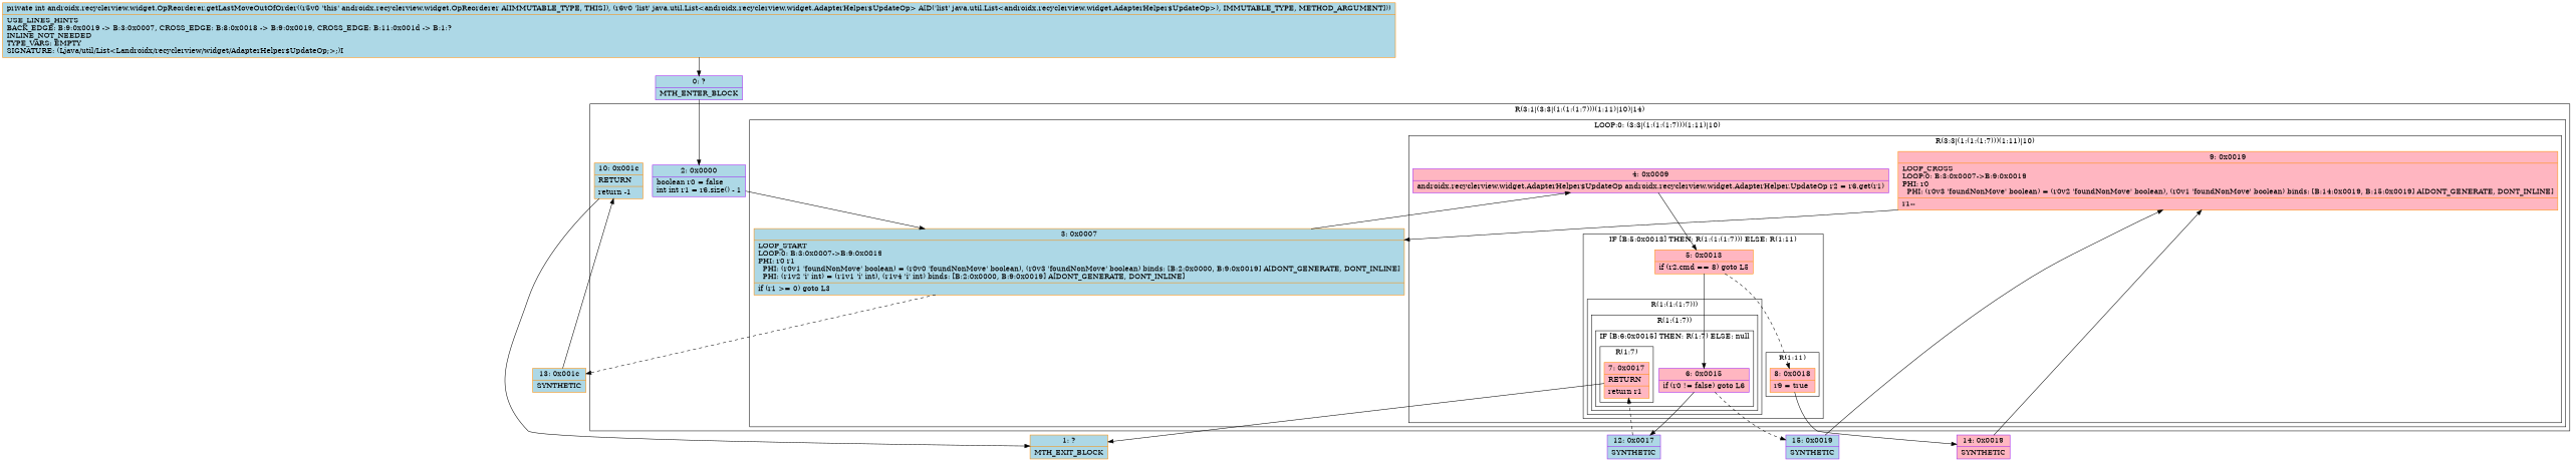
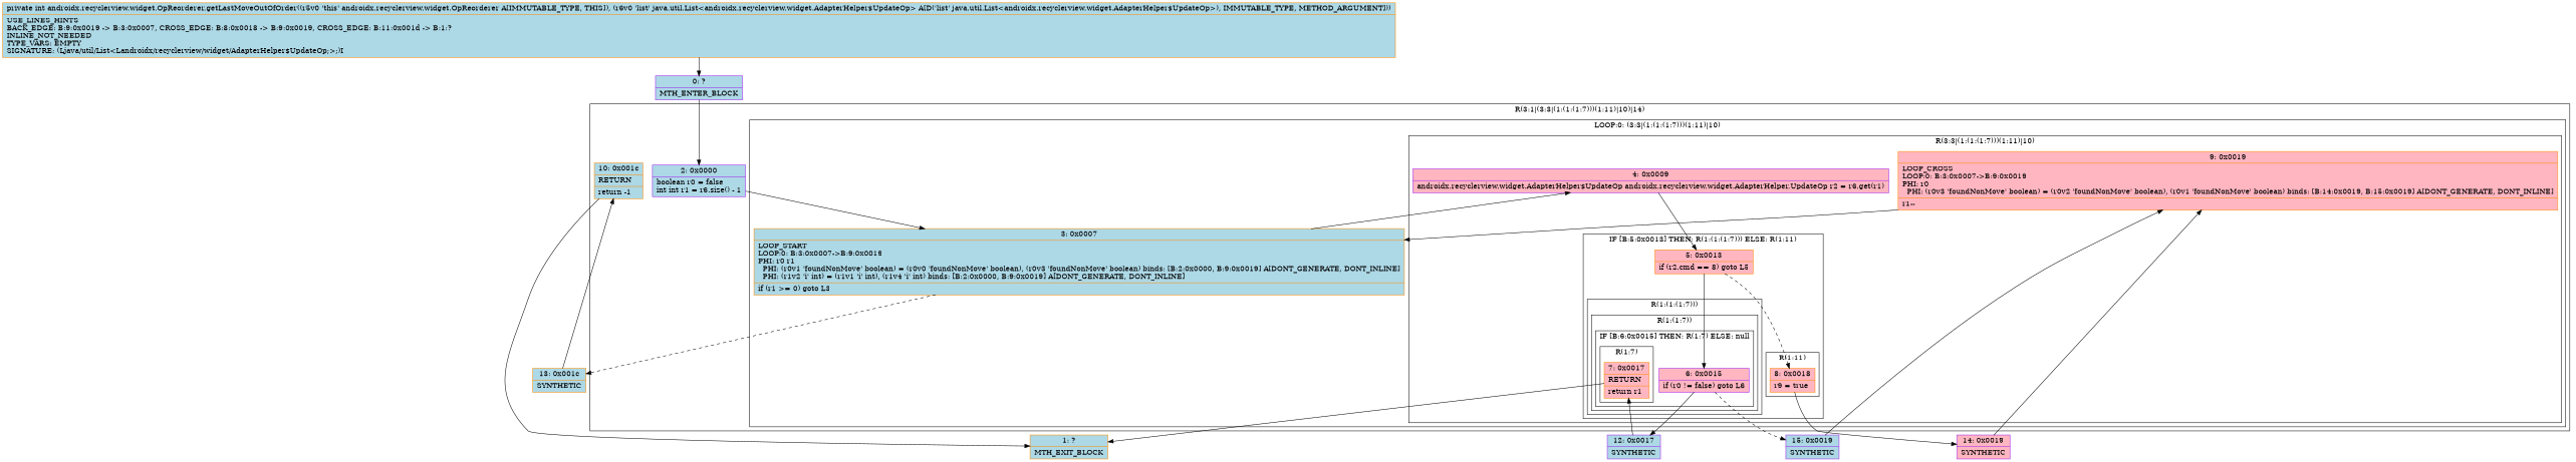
  digraph {
    node [color=darkorange fillcolor=lightblue shape=record style=filled]
    n1 [fillcolor=lightpink label="{7\:\ 0x0017|RETURN\l|return r1\l}"]
    n2 [color=purple fillcolor=lightpink label="{6\:\ 0x0015|if (r0 != false) goto L6\l}"]
    n3 [fillcolor=lightpink label="{8\:\ 0x0018|r9 = true\l}"]
    n4 [fillcolor=lightpink label="{5\:\ 0x0013|if (r2.cmd == 8) goto L5\l}"]
    n5 [color=purple fillcolor=lightpink label="{4\:\ 0x0009|androidx.recyclerview.widget.AdapterHelper$UpdateOp androidx.recyclerview.widget.AdapterHelper.UpdateOp r2 = r6.get(r1)\l}"]
    n6 [fillcolor=lightpink label="{9\:\ 0x0019|LOOP_CROSS\lLOOP:0: B:3:0x0007\-\>B:9:0x0019\lPHI: r0 \l  PHI: (r0v3 'foundNonMove' boolean) = (r0v2 'foundNonMove' boolean), (r0v1 'foundNonMove' boolean) binds: [B:14:0x0019, B:15:0x0019] A[DONT_GENERATE, DONT_INLINE]\l|r1\-\-\l}"]
    n7 [label="{3\:\ 0x0007|LOOP_START\lLOOP:0: B:3:0x0007\-\>B:9:0x0019\lPHI: r0 r1 \l  PHI: (r0v1 'foundNonMove' boolean) = (r0v0 'foundNonMove' boolean), (r0v3 'foundNonMove' boolean) binds: [B:2:0x0000, B:9:0x0019] A[DONT_GENERATE, DONT_INLINE]\l  PHI: (r1v2 'i' int) = (r1v1 'i' int), (r1v4 'i' int) binds: [B:2:0x0000, B:9:0x0019] A[DONT_GENERATE, DONT_INLINE]\l|if (r1 \>= 0) goto L3\l}"]
    n8 [color=purple label="{2\:\ 0x0000|boolean r0 = false\lint int r1 = r6.size() \- 1\l}"]
    n9 [label="{10\:\ 0x001c|RETURN\l|return \-1\l}"]
    n10 [label="{1\:\ ?|MTH_EXIT_BLOCK\l}"]
    n11 [color=purple label="{12\:\ 0x0017|SYNTHETIC\l}"]
    n12 [color=purple label="{15\:\ 0x0019|SYNTHETIC\l}"]
    n13 [color=purple fillcolor=lightpink label="{14\:\ 0x0019|SYNTHETIC\l}"]
    n14 [label="{13\:\ 0x001c|SYNTHETIC\l}"]
    n15 [color=purple label="{0\:\ ?|MTH_ENTER_BLOCK\l}"]
    n16 [label="{private int androidx.recyclerview.widget.OpReorderer.getLastMoveOutOfOrder((r5v0 'this' androidx.recyclerview.widget.OpReorderer A[IMMUTABLE_TYPE, THIS]), (r6v0 'list' java.util.List\<androidx.recyclerview.widget.AdapterHelper$UpdateOp\> A[D('list' java.util.List\<androidx.recyclerview.widget.AdapterHelper$UpdateOp\>), IMMUTABLE_TYPE, METHOD_ARGUMENT]))  | USE_LINES_HINTS\lBACK_EDGE: B:9:0x0019 \-\> B:3:0x0007, CROSS_EDGE: B:8:0x0018 \-\> B:9:0x0019, CROSS_EDGE: B:11:0x001d \-\> B:1:?\lINLINE_NOT_NEEDED\lTYPE_VARS: EMPTY\lSIGNATURE: (Ljava\/util\/List\<Landroidx\/recyclerview\/widget\/AdapterHelper$UpdateOp;\>;)I\l}"]
    subgraph cluster_1 {
      label="R(3:1|(3:3|(1:(1:(1:7)))(1:11)|10)|14)"
      n8
      n9
      subgraph cluster_2 {
        label="LOOP:0: (3:3|(1:(1:(1:7)))(1:11)|10)"
        n7
        subgraph cluster_3 {
          label="R(3:3|(1:(1:(1:7)))(1:11)|10)"
          n5
          n6
          subgraph cluster_4 {
            label="IF [B:5:0x0013] THEN: R(1:(1:(1:7))) ELSE: R(1:11)"
            n4
            subgraph cluster_5 {
              label="R(1:(1:(1:7)))"
              subgraph cluster_6 {
                label="R(1:(1:7))"
                subgraph cluster_7 {
                  label="IF [B:6:0x0015] THEN: R(1:7) ELSE: null"
                  n2
                  subgraph cluster_8 {
                    label="R(1:7)"
                    n1
                  }
                }
              }
            }
            subgraph cluster_9 {
              label="R(1:11)"
              n3
            }
          }
        }
      }
    }
    n1 -> n10
    n2 -> n11
    n2 -> n12 [style=dashed]
    n3 -> n13
    n4 -> n2
    n4 -> n3 [style=dashed]
    n5 -> n4
    n6 -> n7
    n7 -> n5
    n7 -> n14 [style=dashed]
    n8 -> n7
    n9 -> n10
-   n11 -> n1 [style=dashed]
+   n11 -> n1
    n12 -> n6
    n13 -> n6
    n14 -> n9
    n15 -> n8
    n16 -> n15
  }
